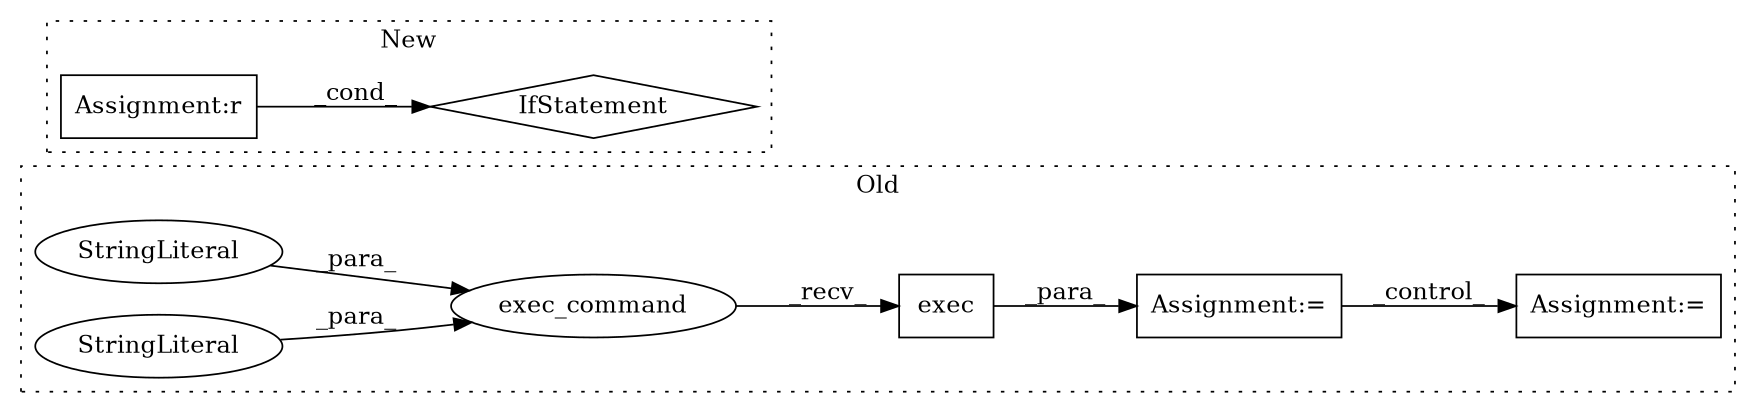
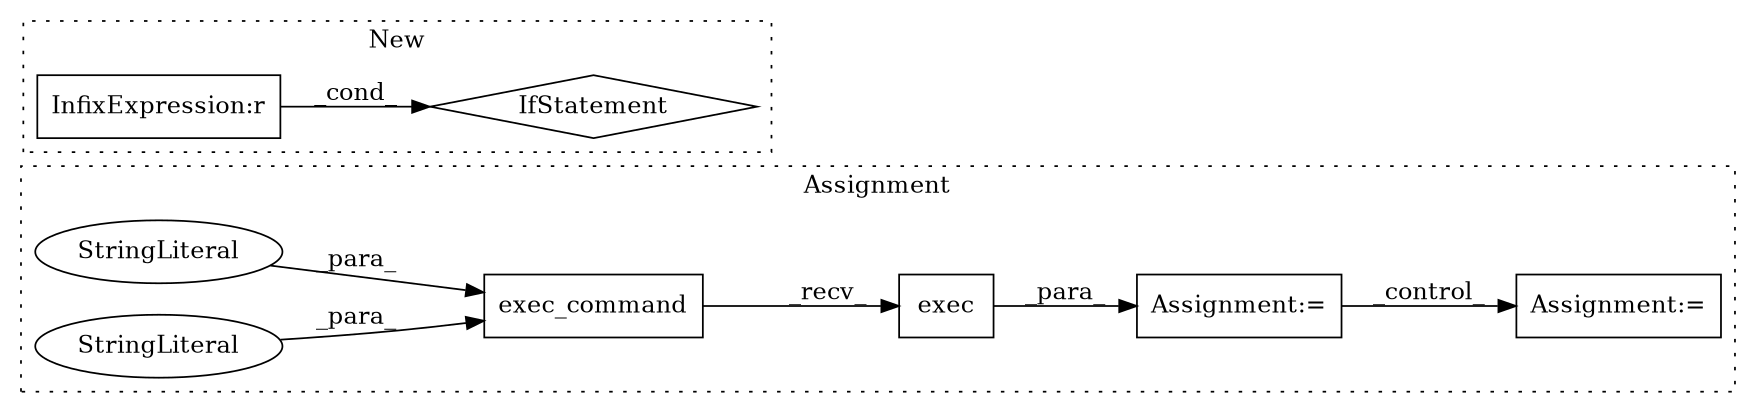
  digraph {
    rankdir=LR
    node [a=32 l=1 shape=box]
-   n1 [l="13,1" label=exec_command s="815,866" shape=ellipse]
+   n1 [l="13,1" label=exec_command s="815,866"]
    n2 [a=45 l=6 label=StringLiteral s=856 shape=ellipse]
    n3 [a=45 l=5 label=StringLiteral s=828 shape=ellipse]
    n4 [a=7 label="Assignment:=" s=814]
    n5 [l=7 label=exec s=868]
    n6 [a=7 label="Assignment:=" s=977]
    n7 [a=25 l="4,2" label=IfStatement s="1058,1076" shape=diamond]
-   n8 [a=27 l=4 label="Assignment:r" s=1069]
+   n8 [a=27 l=4 label="InfixExpression:r" s=1069]
    subgraph cluster_1 {
-     label=Old
+     label=Assignment
      style=dotted
      n1
      n2
      n3
      n4
      n5
      n6
    }
    subgraph cluster_2 {
      label=New
      style=dotted
      n7
      n8
    }
    n1 -> n5 [label=_recv_]
    n2 -> n1 [label=_para_]
    n3 -> n1 [label=_para_]
    n4 -> n6 [label=_control_]
    n5 -> n4 [label=_para_]
    n8 -> n7 [label=_cond_]
  }
